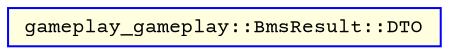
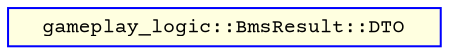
  digraph {
    rankdir=LR
    fontname="Courier Prime"
-   n1 [color=blue fillcolor=lightyellow fontname="Courier Prime" fontsize=10 height=0.2 label="gameplay_gameplay::BmsResult::DTO" shape=box style=filled width=0.4]
+   n1 [color=blue fillcolor=lightyellow fontname="Courier Prime" fontsize=10 height=0.2 label="gameplay_logic::BmsResult::DTO" shape=box style=filled width=0.4]
  }
